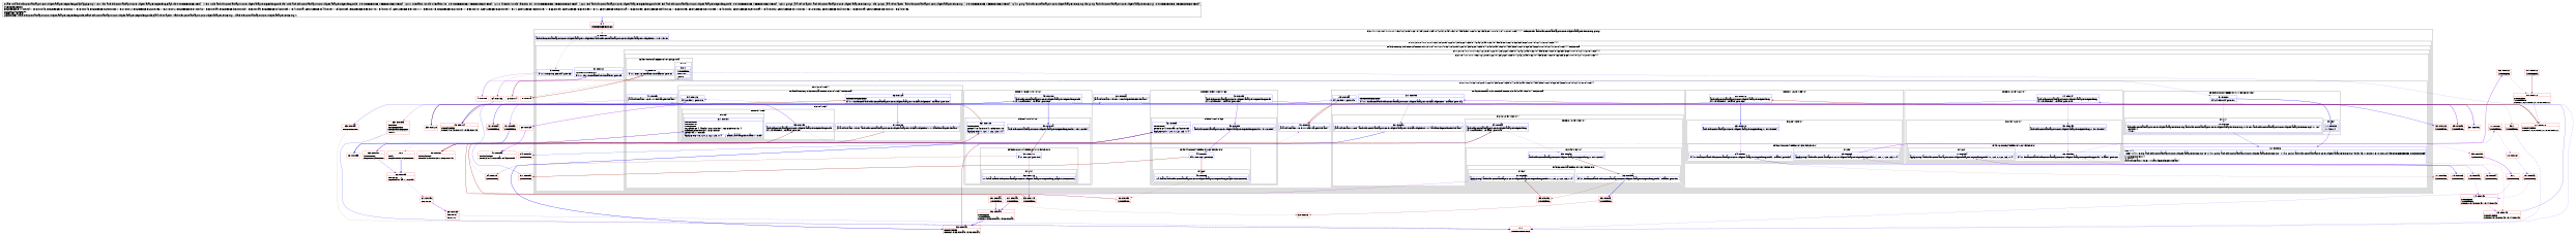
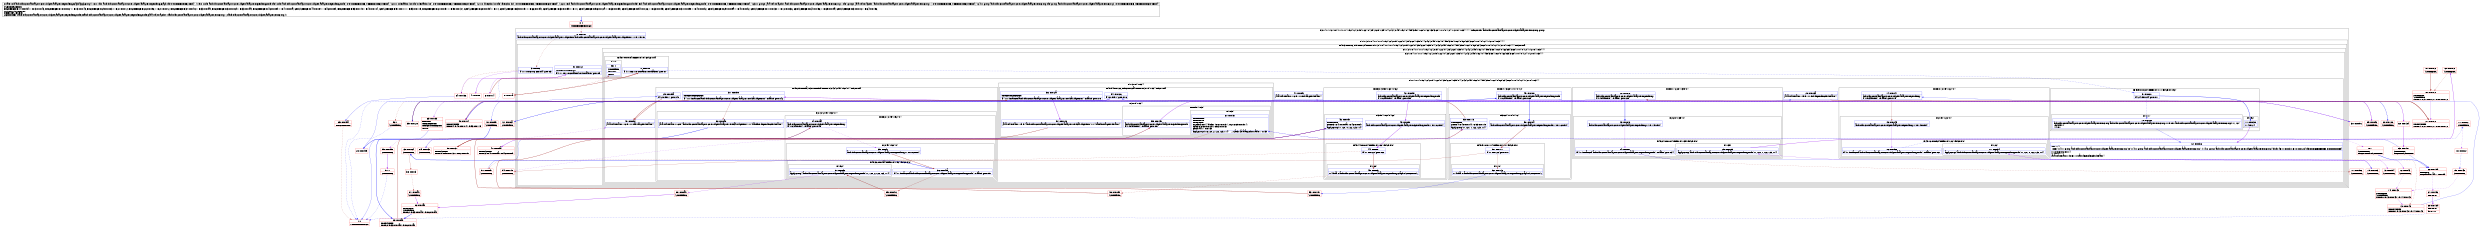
  digraph {
    node [color=red shape=record]
    edge [color=purple style=bold]
    n1 [color=blue label="{98\:\ ?|SYNTHETIC\lRETURN\l|return\l}"]
    n2 [color=blue label="{7\:\ 0x0018|if (r11 == r18.container.verticalRun) goto L7\l}"]
    n3 [color=blue label="{10\:\ 0x0022|androidx.constraintlayout.core.widgets.analyzer.RunGroup androidx.constraintlayout.core.widgets.analyzer.RunGroup r1 = new androidx.constraintlayout.core.widgets.analyzer.RunGroup(r11, r21)\lr23.add(r1)\lr14 = r1\l}"]
    n4 [color=blue label="{11\:\ 0x0030|r14 = r24\l}"]
    n5 [color=blue label="{9\:\ 0x0020|if (r24 == null) goto L11\l}"]
    n6 [color=blue label="{17\:\ 0x0054|applyGroup((androidx.constraintlayout.core.widgets.analyzer.DependencyNode) r7, r20, 0, r22, r23, r14)\l}"]
    n7 [color=blue label="{16\:\ 0x0052|if ((r7 instanceof androidx.constraintlayout.core.widgets.analyzer.DependencyNode) != false) goto L21\l}"]
    n8 [color=blue label="{15\:\ 0x0049|androidx.constraintlayout.core.widgets.analyzer.Dependency r7 = r15.next()\l}"]
    n9 [color=blue label="{14\:\ 0x0047|androidx.constraintlayout.core.widgets.analyzer.Dependency \lif (r15.hasNext() != false) goto L15\l}"]
    n10 [color=blue label="{25\:\ 0x0083|applyGroup((androidx.constraintlayout.core.widgets.analyzer.DependencyNode) r7, r20, 1, r22, r23, r14)\l}"]
    n11 [color=blue label="{24\:\ 0x0081|if ((r7 instanceof androidx.constraintlayout.core.widgets.analyzer.DependencyNode) != false) goto L34\l}"]
    n12 [color=blue label="{23\:\ 0x0078|androidx.constraintlayout.core.widgets.analyzer.Dependency r7 = r15.next()\l}"]
    n13 [color=blue label="{22\:\ 0x0076|androidx.constraintlayout.core.widgets.analyzer.Dependency \lif (r15.hasNext() != false) goto L28\l}"]
    n14 [color=blue label="{37\:\ 0x00bc|applyGroup((androidx.constraintlayout.core.widgets.analyzer.DependencyNode) r7, r20, 2, r22, r23, r14)\l}"]
    n15 [color=blue label="{36\:\ 0x00ba|if ((r7 instanceof androidx.constraintlayout.core.widgets.analyzer.DependencyNode) != false) goto L51\l}"]
    n16 [color=blue label="{35\:\ 0x00b1|androidx.constraintlayout.core.widgets.analyzer.Dependency r7 = r16.next()\l}"]
    n17 [color=blue label="{34\:\ 0x00af|androidx.constraintlayout.core.widgets.analyzer.Dependency \lif (r16.hasNext() != false) goto L45\l}"]
    n18 [color=blue label="{32\:\ 0x00a0|java.util.Iterator r16 = ((androidx.constraintlayout.core.widgets.analyzer.VerticalWidgetRun) r11).baseline.dependencies.iterator()\l\l}"]
    n19 [color=blue label="{29\:\ 0x009a|if (r20 == 1) goto L40\l}"]
    n20 [color=blue label="{31\:\ 0x009e|ADDED_TO_REGION\l|if ((r11 instanceof androidx.constraintlayout.core.widgets.analyzer.VerticalWidgetRun) != false) goto L42\l}"]
    n21 [color=blue label="{45\:\ 0x00e9|r14.dual = androidx.constraintlayout.core.widgets.analyzer.DependencyGraph.USE_GROUPS\l}"]
    n22 [color=blue label="{44\:\ 0x00e7|if (r7 == r22) goto L60\l}"]
    n23 [color=blue label="{43\:\ 0x00e0|androidx.constraintlayout.core.widgets.analyzer.DependencyNode r7 = r16.next()\l}"]
    n24 [color=blue label="{46\:\ 0x00eb|LOOP_END\lLOOP:3: B:41:0x00da\-\>B:46:0x00eb\l|applyGroup(r7, r20, 0, r22, r23, r14)\l}"]
    n25 [color=blue label="{42\:\ 0x00de|androidx.constraintlayout.core.widgets.analyzer.DependencyNode \lif (r16.hasNext() != false) goto L58\l}"]
    n26 [color=blue label="{52\:\ 0x0113|r14.dual = androidx.constraintlayout.core.widgets.analyzer.DependencyGraph.USE_GROUPS\l}"]
    n27 [color=blue label="{51\:\ 0x0111|if (r7 == r22) goto L70\l}"]
    n28 [color=blue label="{50\:\ 0x010a|androidx.constraintlayout.core.widgets.analyzer.DependencyNode r7 = r16.next()\l}"]
    n29 [color=blue label="{53\:\ 0x0115|LOOP_END\lLOOP:4: B:48:0x0104\-\>B:53:0x0115\l|applyGroup(r7, r20, 1, r22, r23, r14)\l}"]
    n30 [color=blue label="{49\:\ 0x0108|androidx.constraintlayout.core.widgets.analyzer.DependencyNode \lif (r16.hasNext() != false) goto L68\l}"]
    n31 [color=blue label="{61\:\ 0x0151|TRY_ENTER\lTRY_LEAVE\lLOOP_END\lTryCatch #0 \{, blocks: (B:61:0x0151), top: B:69:0x0151 \}\lLOOP:5: B:58:0x0137\-\>B:61:0x0151\lCatch: all \-\> 0x015b\l|applyGroup(r16, r20, 2, r22, r23, r14)     \/\/ Catch: java.lang.Throwable \-\> L15b\l}"]
    n32 [color=blue label="{59\:\ 0x013b|androidx.constraintlayout.core.widgets.analyzer.DependencyNode \lif (r15.hasNext() != false) goto L81\l}"]
    n33 [color=blue label="{57\:\ 0x012c|java.util.Iterator r15 = ((androidx.constraintlayout.core.widgets.analyzer.VerticalWidgetRun) r11).baseline.targets.iterator()\l\l}"]
    n34 [color=blue label="{54\:\ 0x0126|if (r20 == 1) goto L76\l}"]
    n35 [color=blue label="{56\:\ 0x012a|ADDED_TO_REGION\l|if ((r11 instanceof androidx.constraintlayout.core.widgets.analyzer.VerticalWidgetRun) != false) goto L78\l}"]
    n36 [color=blue label="{12\:\ 0x0036|PHI: r14 \l  PHI: (r14v1 'group' androidx.constraintlayout.core.widgets.analyzer.RunGroup) = (r14v0 'group' androidx.constraintlayout.core.widgets.analyzer.RunGroup), (r14v2 'group' androidx.constraintlayout.core.widgets.analyzer.RunGroup) binds: [B:11:0x0030, B:10:0x0022] A[DONT_GENERATE, DONT_INLINE]\l|r11.runGroup = r14\lr14.add(r11)\ljava.util.Iterator r15 = r11.start.dependencies.iterator()\l\l}"]
    n37 [color=blue label="{20\:\ 0x006a|java.util.Iterator r15 = r11.end.dependencies.iterator()\l\l}"]
    n38 [color=blue label="{40\:\ 0x00d2|java.util.Iterator r16 = r11.start.targets.iterator()\l\l}"]
    n39 [color=blue label="{47\:\ 0x00fc|java.util.Iterator r16 = r11.end.targets.iterator()\l\l}"]
    n40 [color=blue label="{3\:\ 0x000c|if (r11.runGroup == null) goto L3\l}"]
    n41 [color=blue label="{5\:\ 0x0012|ADDED_TO_REGION\l|if (r11 != r18.container.horizontalRun) goto L5\l}"]
    n42 [color=blue label="{2\:\ 0x0000|androidx.constraintlayout.core.widgets.analyzer.WidgetRun androidx.constraintlayout.core.widgets.analyzer.WidgetRun r11 = r19.run\l}"]
    n43 [label="{1\:\ ?|MTH_EXIT_BLOCK\l}"]
    n44 [label="{8\:\ 0x001a}"]
    n45 [label="{76\:\ 0x0043|SYNTHETIC\l}"]
    n46 [label="{71\:\ 0x0067|SYNTHETIC\l}"]
    n47 [label="{73\:\ 0x0054|SYNTHETIC\l}"]
    n48 [label="{72\:\ 0x006a|SYNTHETIC\l}"]
    n49 [label="{82\:\ 0x0072|SYNTHETIC\l}"]
    n50 [label="{77\:\ 0x0096|SYNTHETIC\l}"]
    n51 [label="{79\:\ 0x0083|SYNTHETIC\l}"]
    n52 [label="{78\:\ 0x0099|SYNTHETIC\l}"]
    n53 [label="{88\:\ 0x00ab|SYNTHETIC\l}"]
    n54 [label="{83\:\ 0x00cf|SYNTHETIC\l}"]
    n55 [label="{85\:\ 0x00bc|SYNTHETIC\l}"]
    n56 [label="{84\:\ 0x00d2|SYNTHETIC\l}"]
    n57 [label="{33\:\ 0x00ab|LOOP_START\lLOOP:2: B:33:0x00ab\-\>B:86:0x00ab\l}"]
    n58 [label="{30\:\ 0x009c}"]
    n59 [label="{90\:\ 0x00eb|SYNTHETIC\l}"]
    n60 [label="{91\:\ 0x00eb|SYNTHETIC\l}"]
    n61 [label="{41\:\ 0x00da|LOOP_START\lLOOP:3: B:41:0x00da\-\>B:46:0x00eb\l}"]
    n62 [label="{89\:\ 0x00fc|SYNTHETIC\l}"]
    n63 [label="{93\:\ 0x0115|SYNTHETIC\l}"]
    n64 [label="{94\:\ 0x0115|SYNTHETIC\l}"]
    n65 [label="{48\:\ 0x0104|LOOP_START\lLOOP:4: B:48:0x0104\-\>B:53:0x0115\l}"]
    n66 [label="{92\:\ 0x0126|SYNTHETIC\l}"]
    n67 [label="{58\:\ 0x0137|LOOP_START\lLOOP:5: B:58:0x0137\-\>B:61:0x0151\l}"]
-   n68 [label="{70\:\ ?|THIS\lEXC_BOTTOM_SPLITTER\l}"]
+   n68 [label="{70\:\ ?|SYNTHETIC\lEXC_BOTTOM_SPLITTER\l}"]
    n69 [label="{60\:\ 0x013d}"]
    n70 [label="{95\:\ 0x0155|SYNTHETIC\l}"]
    n71 [label="{55\:\ 0x0128}"]
    n72 [label="{63\:\ 0x0155|RETURN\lORIG_RETURN\lADDED_TO_REGION\l|return\l}"]
    n73 [label="{96\:\ ?|SYNTHETIC\l}"]
    n74 [label="{13\:\ 0x0043|LOOP_START\lLOOP:0: B:13:0x0043\-\>B:74:0x0043\l}"]
    n75 [label="{21\:\ 0x0072|LOOP_START\lLOOP:1: B:21:0x0072\-\>B:80:0x0072\l}"]
    n76 [label="{4\:\ 0x000e}"]
    n77 [label="{64\:\ 0x0156}"]
    n78 [label="{6\:\ 0x0014}"]
    n79 [label="{65\:\ 0x015a|ORIG_RETURN\l}"]
    n80 [label="{18\:\ 0x0067}"]
    n81 [label="{74\:\ 0x0043|LOOP_END\lSYNTHETIC\lLOOP:0: B:13:0x0043\-\>B:74:0x0043\l}"]
    n82 [label="{28\:\ 0x0099}"]
    n83 [label="{80\:\ 0x0072|LOOP_END\lSYNTHETIC\lLOOP:1: B:21:0x0072\-\>B:80:0x0072\l}"]
    n84 [label="{38\:\ 0x00cf}"]
    n85 [label="{86\:\ 0x00ab|LOOP_END\lSYNTHETIC\lLOOP:2: B:33:0x00ab\-\>B:86:0x00ab\l}"]
    n86 [label="{69\:\ 0x0151|SYNTHETIC\lEXC_TOP_SPLITTER\l}"]
    n87 [label="{97\:\ ?|SYNTHETIC\l}"]
    n88 [label="{66\:\ 0x015b|REMOVE\lExcHandler: all \-\> 0x015b\l}"]
    n89 [label="{0\:\ ?|MTH_ENTER_BLOCK\l}"]
    n90 [label="{75\:\ 0x0043|SYNTHETIC\l}"]
    n91 [label="{81\:\ 0x0072|SYNTHETIC\l}"]
    n92 [label="{87\:\ 0x00ab|SYNTHETIC\l}"]
    n93 [label="{67\:\ 0x015c|REMOVE\l}"]
    n94 [label="{68\:\ 0x015d|REMOVE\l|throw r0\l}"]
    n95 [label="{private void androidx.constraintlayout.core.widgets.analyzer.DependencyGraph.applyGroup((r18v0 'this' androidx.constraintlayout.core.widgets.analyzer.DependencyGraph A[IMMUTABLE_TYPE, THIS]), (r19v0 'node' androidx.constraintlayout.core.widgets.analyzer.DependencyNode A[D('node' androidx.constraintlayout.core.widgets.analyzer.DependencyNode), IMMUTABLE_TYPE, METHOD_ARGUMENT]), (r20v0 'orientation' int A[D('orientation' int), IMMUTABLE_TYPE, METHOD_ARGUMENT]), (r21v0 'direction' int A[D('direction' int), IMMUTABLE_TYPE, METHOD_ARGUMENT]), (r22v0 'end' androidx.constraintlayout.core.widgets.analyzer.DependencyNode A[D('end' androidx.constraintlayout.core.widgets.analyzer.DependencyNode), IMMUTABLE_TYPE, METHOD_ARGUMENT]), (r23v0 'groups' java.util.ArrayList\<androidx.constraintlayout.core.widgets.analyzer.RunGroup\> A[D('groups' java.util.ArrayList\<androidx.constraintlayout.core.widgets.analyzer.RunGroup\>), IMMUTABLE_TYPE, METHOD_ARGUMENT]), (r24v0 'group' androidx.constraintlayout.core.widgets.analyzer.RunGroup A[D('group' androidx.constraintlayout.core.widgets.analyzer.RunGroup), IMMUTABLE_TYPE, METHOD_ARGUMENT]))  | USE_LINES_HINTS\lBACK_EDGE: B:17:0x0054 \-\> B:13:0x0043, BACK_EDGE: B:18:0x0067 \-\> B:13:0x0043, BACK_EDGE: B:25:0x0083 \-\> B:21:0x0072, BACK_EDGE: B:26:0x0096 \-\> B:21:0x0072, BACK_EDGE: B:37:0x00bc \-\> B:33:0x00ab, BACK_EDGE: B:38:0x00cf \-\> B:33:0x00ab, BACK_EDGE: B:46:0x00eb \-\> B:41:0x00da, CROSS_EDGE: B:44:0x00e7 \-\> B:46:0x00eb, BACK_EDGE: B:53:0x0115 \-\> B:48:0x0104, CROSS_EDGE: B:51:0x0111 \-\> B:53:0x0115, BACK_EDGE: B:61:0x0151 \-\> B:58:0x0137, CROSS_EDGE: B:68:0x015d \-\> B:1:?, CROSS_EDGE: B:69:0x0151 \-\> B:66:0x015b, CROSS_EDGE: B:63:0x0155 \-\> B:1:?, CROSS_EDGE: B:56:0x012a \-\> B:63:0x0155, CROSS_EDGE: B:54:0x0126 \-\> B:63:0x0155, CROSS_EDGE: B:31:0x009e \-\> B:40:0x00d2, CROSS_EDGE: B:29:0x009a \-\> B:40:0x00d2, CROSS_EDGE: B:11:0x0030 \-\> B:12:0x0036, CROSS_EDGE: B:64:0x0156 \-\> B:65:0x015a, CROSS_EDGE: B:3:0x000c \-\> B:64:0x0156\lINLINE_NOT_NEEDED\lTYPE_VARS: EMPTY\lSIGNATURE: (Landroidx\/constraintlayout\/core\/widgets\/analyzer\/DependencyNode;IILandroidx\/constraintlayout\/core\/widgets\/analyzer\/DependencyNode;Ljava\/util\/ArrayList\<Landroidx\/constraintlayout\/core\/widgets\/analyzer\/RunGroup;\>;Landroidx\/constraintlayout\/core\/widgets\/analyzer\/RunGroup;)V\l}" color=""]
    subgraph cluster_1 {
      label="R(2:1|(1:(1:(2:(1:8)|(11:(1:11)(1:92)|12|(2:15|(1:22)(0))|25|(2:28|(1:35)(0))|(2:42|(2:45|(1:52)(0)))|55|(3:58|(1:60)(0)|62)|65|(3:68|(1:70)(0)|72)|(1:(2:78|(1:83)))))))) | DECL_VAR: androidx.constraintlayout.core.widgets.analyzer.RunGroup group\l"
      n42
      subgraph cluster_2 {
        label="R(1:(1:(2:(1:8)|(11:(1:11)(1:92)|12|(2:15|(1:22)(0))|25|(2:28|(1:35)(0))|(2:42|(2:45|(1:52)(0)))|55|(3:58|(1:60)(0)|62)|65|(3:68|(1:70)(0)|72)|(1:(2:78|(1:83)))))))"
        subgraph cluster_3 {
          label="IF [B:3:0x000c, B:5:0x0012] THEN: R(1:(2:(1:8)|(11:(1:11)(1:92)|12|(2:15|(1:22)(0))|25|(2:28|(1:35)(0))|(2:42|(2:45|(1:52)(0)))|55|(3:58|(1:60)(0)|62)|65|(3:68|(1:70)(0)|72)|(1:(2:78|(1:83)))))) ELSE: null"
          n40
          n41
          subgraph cluster_4 {
            label="R(1:(2:(1:8)|(11:(1:11)(1:92)|12|(2:15|(1:22)(0))|25|(2:28|(1:35)(0))|(2:42|(2:45|(1:52)(0)))|55|(3:58|(1:60)(0)|62)|65|(3:68|(1:70)(0)|72)|(1:(2:78|(1:83))))))"
            subgraph cluster_5 {
              label="R(2:(1:8)|(11:(1:11)(1:92)|12|(2:15|(1:22)(0))|25|(2:28|(1:35)(0))|(2:42|(2:45|(1:52)(0)))|55|(3:58|(1:60)(0)|62)|65|(3:68|(1:70)(0)|72)|(1:(2:78|(1:83)))))"
              subgraph cluster_6 {
                label="IF [B:7:0x0018] THEN: R(1:8) ELSE: null"
                n2
                subgraph cluster_7 {
                  label="R(1:8)"
                  n1
                }
              }
              subgraph cluster_8 {
                label="R(11:(1:11)(1:92)|12|(2:15|(1:22)(0))|25|(2:28|(1:35)(0))|(2:42|(2:45|(1:52)(0)))|55|(3:58|(1:60)(0)|62)|65|(3:68|(1:70)(0)|72)|(1:(2:78|(1:83))))"
                n36
                n37
                n38
                n39
                subgraph cluster_9 {
                  label="IF [B:9:0x0020] THEN: R(1:11) ELSE: R(1:92)"
                  n5
                  subgraph cluster_10 {
                    label="R(1:11)"
                    n3
                  }
                  subgraph cluster_11 {
                    label="R(1:92)"
                    n4
                  }
                }
                subgraph cluster_12 {
                  label="LOOP:0: (2:15|(1:22)(0))"
                  n9
                  subgraph cluster_13 {
                    label="R(2:15|(1:22)(0))"
                    n8
                    subgraph cluster_14 {
                      label="IF [B:16:0x0052] THEN: R(1:22) ELSE: R(0)"
                      n7
                      subgraph cluster_15 {
                        label="R(1:22)"
                        n6
                      }
                      subgraph cluster_16 {
                        label="R(0)"
                      }
                    }
                  }
                }
                subgraph cluster_17 {
                  label="LOOP:1: (2:28|(1:35)(0))"
                  n13
                  subgraph cluster_18 {
                    label="R(2:28|(1:35)(0))"
                    n12
                    subgraph cluster_19 {
                      label="IF [B:24:0x0081] THEN: R(1:35) ELSE: R(0)"
                      n11
                      subgraph cluster_20 {
                        label="R(1:35)"
                        n10
                      }
                      subgraph cluster_21 {
                        label="R(0)"
                      }
                    }
                  }
                }
                subgraph cluster_22 {
                  label="IF [B:29:0x009a, B:31:0x009e] THEN: R(2:42|(2:45|(1:52)(0))) ELSE: null"
                  n19
                  n20
                  subgraph cluster_23 {
                    label="R(2:42|(2:45|(1:52)(0)))"
                    n18
                    subgraph cluster_24 {
                      label="LOOP:2: (2:45|(1:52)(0))"
                      n17
                      subgraph cluster_25 {
                        label="R(2:45|(1:52)(0))"
                        n16
                        subgraph cluster_26 {
                          label="IF [B:36:0x00ba] THEN: R(1:52) ELSE: R(0)"
                          n15
                          subgraph cluster_27 {
                            label="R(1:52)"
                            n14
                          }
                          subgraph cluster_28 {
                            label="R(0)"
                          }
                        }
                      }
                    }
                  }
                }
                subgraph cluster_29 {
                  label="LOOP:3: (3:58|(1:60)(0)|62)"
                  n25
                  subgraph cluster_30 {
                    label="R(3:58|(1:60)(0)|62)"
                    n23
                    n24
                    subgraph cluster_31 {
                      label="IF [B:44:0x00e7] THEN: R(1:60) ELSE: R(0)"
                      n22
                      subgraph cluster_32 {
                        label="R(1:68)"
                        n21
                      }
                      subgraph cluster_33 {
                        label="R(0)"
                      }
                    }
                  }
                }
                subgraph cluster_34 {
                  label="LOOP:4: (3:68|(1:70)(0)|72)"
                  n30
                  subgraph cluster_35 {
                    label="R(3:68|(1:70)(0)|72)"
                    n28
                    n29
                    subgraph cluster_36 {
                      label="IF [B:51:0x0111] THEN: R(1:70) ELSE: R(0)"
                      n27
                      subgraph cluster_37 {
                        label="R(1:70)"
                        n26
                      }
                      subgraph cluster_38 {
                        label="R(0)"
                      }
                    }
                  }
                }
                subgraph cluster_39 {
                  label="R(1:(2:78|(1:83)))"
                  subgraph cluster_40 {
                    label="IF [B:54:0x0126, B:56:0x012a] THEN: R(2:78|(1:83)) ELSE: null"
                    n34
                    n35
                    subgraph cluster_41 {
                      label="R(2:78|(1:83))"
                      n33
                      subgraph cluster_42 {
                        label="LOOP:5: (1:83)"
                        n32
                        subgraph cluster_43 {
                          label="R(1:83)"
                          n31
                        }
                      }
                    }
                  }
                }
              }
            }
          }
        }
      }
    }
    n1 -> n43 [color=blue style=dashed]
    n2 -> n5 [color=blue style=dashed]
    n2 -> n44 [color=brown]
    n3 -> n36 [color=blue style=solid]
    n4 -> n36
    n5 -> n3 [color=blue style=dashed]
    n5 -> n4 [color=blue]
    n6 -> n45 [style=solid]
    n7 -> n46 [color=blue style=dashed]
    n7 -> n47 [style=dashed]
    n8 -> n7 [style=solid]
    n9 -> n8 [color=brown style=solid]
    n9 -> n48 [color=blue style=solid]
    n10 -> n49
    n11 -> n50 [color=brown style=dashed]
    n11 -> n51 [color=blue style=solid]
    n12 -> n11 [style=solid]
    n13 -> n12 [color=blue]
    n13 -> n52 [color=blue style=solid]
    n14 -> n53 [style=solid]
    n15 -> n54 [color=blue]
    n15 -> n55 [color=brown style=solid]
    n16 -> n15 [color=brown]
    n17 -> n16 [style=dashed]
    n17 -> n56 [color=blue style=solid]
    n18 -> n57 [color=blue]
    n19 -> n38 [color=brown]
    n19 -> n58 [color=blue style=dashed]
    n20 -> n18 [color=brown style=solid]
    n20 -> n38 [color=brown]
    n21 -> n59 [color=brown style=dashed]
    n22 -> n21 [color=brown]
-   n22 -> n60 [color=brown]
+   n22 -> n60 [color=brown style=dashed]
    n23 -> n22
    n24 -> n61
    n25 -> n23
    n25 -> n62
    n26 -> n63 [color=blue style=solid]
    n27 -> n26 [color=brown style=solid]
    n27 -> n64 [color=brown style=solid]
    n28 -> n27 [color=brown]
    n29 -> n65 [color=brown]
    n30 -> n28 [color=blue]
    n30 -> n66 [color=blue style=solid]
    n31 -> n67 [color=brown style=solid]
    n31 -> n68 [style=dashed]
    n32 -> n69
    n32 -> n70 [style=dashed]
    n33 -> n67 [color=brown]
    n34 -> n71 [color=blue]
    n34 -> n72 [style=solid]
    n35 -> n33
    n35 -> n73 [color=brown style=dashed]
    n36 -> n74 [color=brown style=dashed]
    n37 -> n75 [color=brown]
    n39 -> n65 [style=solid]
    n40 -> n76 [style=solid]
    n40 -> n77 [color=brown style=dashed]
    n41 -> n77 [style=solid]
    n41 -> n78 [style=solid]
    n42 -> n40 [color=brown style=dashed]
    n44 -> n1 [color=brown style=dashed]
    n45 -> n81 [style=dashed]
    n46 -> n80 [style=dashed]
    n47 -> n6 [style=dashed]
    n48 -> n37 [color=blue style=solid]
    n49 -> n83 [color=brown style=dashed]
    n51 -> n10 [style=solid]
    n52 -> n82 [color=blue]
    n53 -> n85
    n54 -> n84 [color=brown style=solid]
    n55 -> n14 [color=brown]
    n56 -> n38 [style=dashed]
    n57 -> n17 [color=brown]
    n58 -> n20
    n59 -> n24 [color=brown]
    n60 -> n24 [color=blue style=solid]
    n62 -> n39 [style=dashed]
    n63 -> n29 [color=brown]
    n64 -> n29 [style=dashed]
    n65 -> n30 [color=blue]
    n66 -> n34 [color=blue style=dashed]
    n67 -> n32 [color=brown]
    n68 -> n88 [color=blue]
    n69 -> n86
    n70 -> n87
    n71 -> n35 [color=brown]
    n72 -> n43 [color=blue style=solid]
    n73 -> n43 [color=blue style=dashed]
    n74 -> n9 [color=blue style=solid]
    n75 -> n13 [color=brown]
    n76 -> n41 [style=solid]
    n77 -> n79 [color=blue style=solid]
    n78 -> n2 [color=brown]
    n79 -> n43 [color=brown style=dashed]
    n80 -> n90 [color=blue style=dashed]
    n81 -> n74 [style=solid]
    n82 -> n19 [color=blue style=solid]
    n83 -> n75 [style=solid]
-   n92 -> n84 [color=brown style=dashed]
+   n84 -> n92 [color=brown style=dashed]
    n85 -> n57 [color=blue]
    n86 -> n31 [color=blue style=solid]
    n86 -> n88 [color=blue style=solid]
    n87 -> n43 [color=blue style=dashed]
    n88 -> n93 [style=dashed]
    n89 -> n42 [color=brown style=dashed]
    n90 -> n81 [style=dashed]
    n91 -> n83 [color=brown]
    n92 -> n85
    n93 -> n94
    n94 -> n43 [color=blue style=dashed]
    n95 -> n89 [color=blue]
  }
